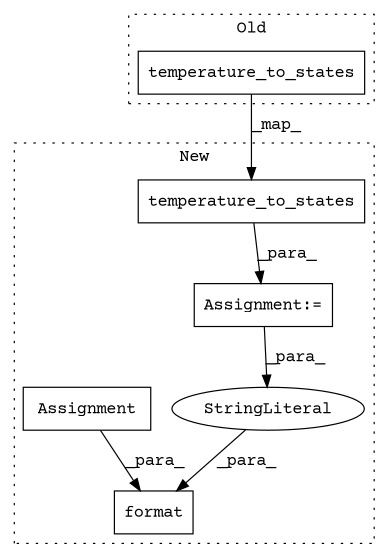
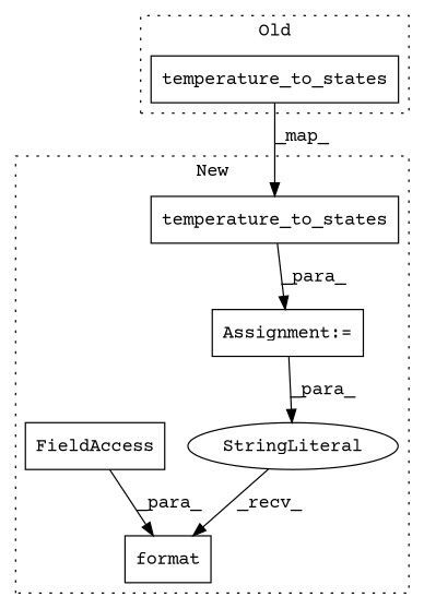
  digraph {
    fontname="Courier Prime"
    node [a=32 fontname="Courier Prime" l="22,1" shape=box]
    edge [fontname="Courier Prime"]
    n1 [label=temperature_to_states s="6594,6632"]
    n2 [a=7 l=1 label="Assignment:=" s=6593]
    n3 [l="7,1" label=format s="6881,6910"]
-   n4 [a=22 l=10 label=Assignment s=6900]
+   n4 [a=22 l=10 label=FieldAccess s=6900]
    n5 [a=45 l=24 label=StringLiteral s=6856 shape=ellipse]
    n6 [label=temperature_to_states s="6640,6678"]
    subgraph cluster_1 {
      label=New
      style=dotted
      n1
      n2
      n3
      n4
      n5
    }
    subgraph cluster_2 {
      label=Old
      style=dotted
      n6
    }
    n1 -> n2 [label=_para_]
    n2 -> n5 [label=_para_]
    n4 -> n3 [label=_para_]
-   n5 -> n3 [label=_para_]
+   n5 -> n3 [label=_recv_]
    n6 -> n1 [label=_map_]
  }
